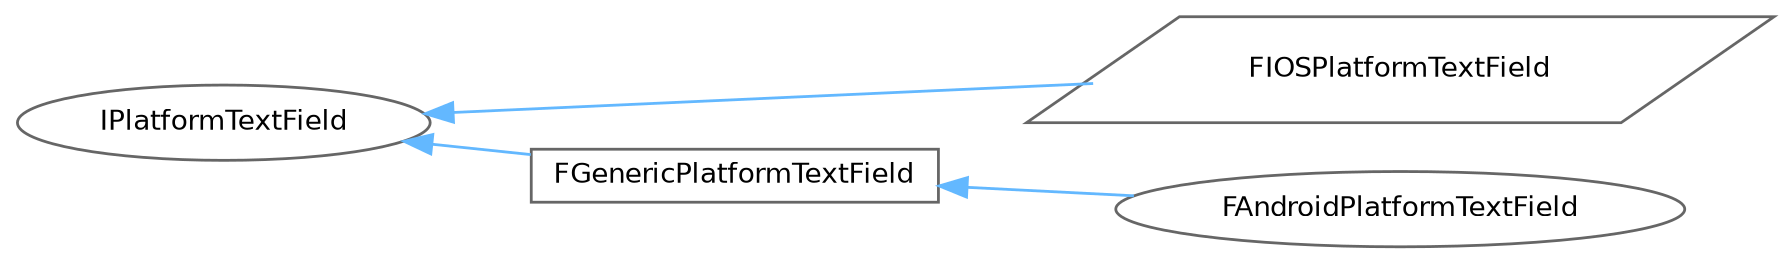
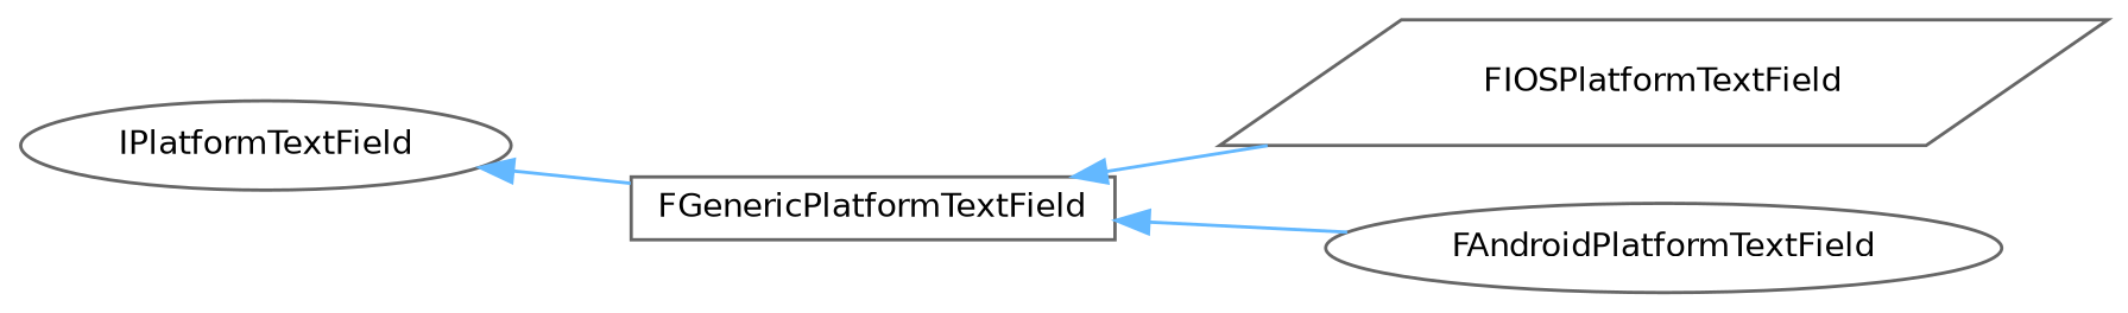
  digraph {
    rankdir=LR
    node [color=grey40 fillcolor=white fontname=Helvetica fontsize=10 shape=ellipse style=filled]
    edge [color=steelblue1 dir=back fontname=Helvetica fontsize=10 labelfontname=Helvetica labelfontsize=10 style=solid]
    n1 [height=0.2 label=IPlatformTextField width=0.4]
    n2 [height=0.2 label=FGenericPlatformTextField shape=box width=0.4]
    n3 [height=0.2 label=FIOSPlatformTextField shape=parallelogram width=0.4]
    n4 [height=0.2 label=FAndroidPlatformTextField width=0.4]
    n1 -> n2
-   n1 -> n3
+   n2 -> n3
    n2 -> n4
  }
